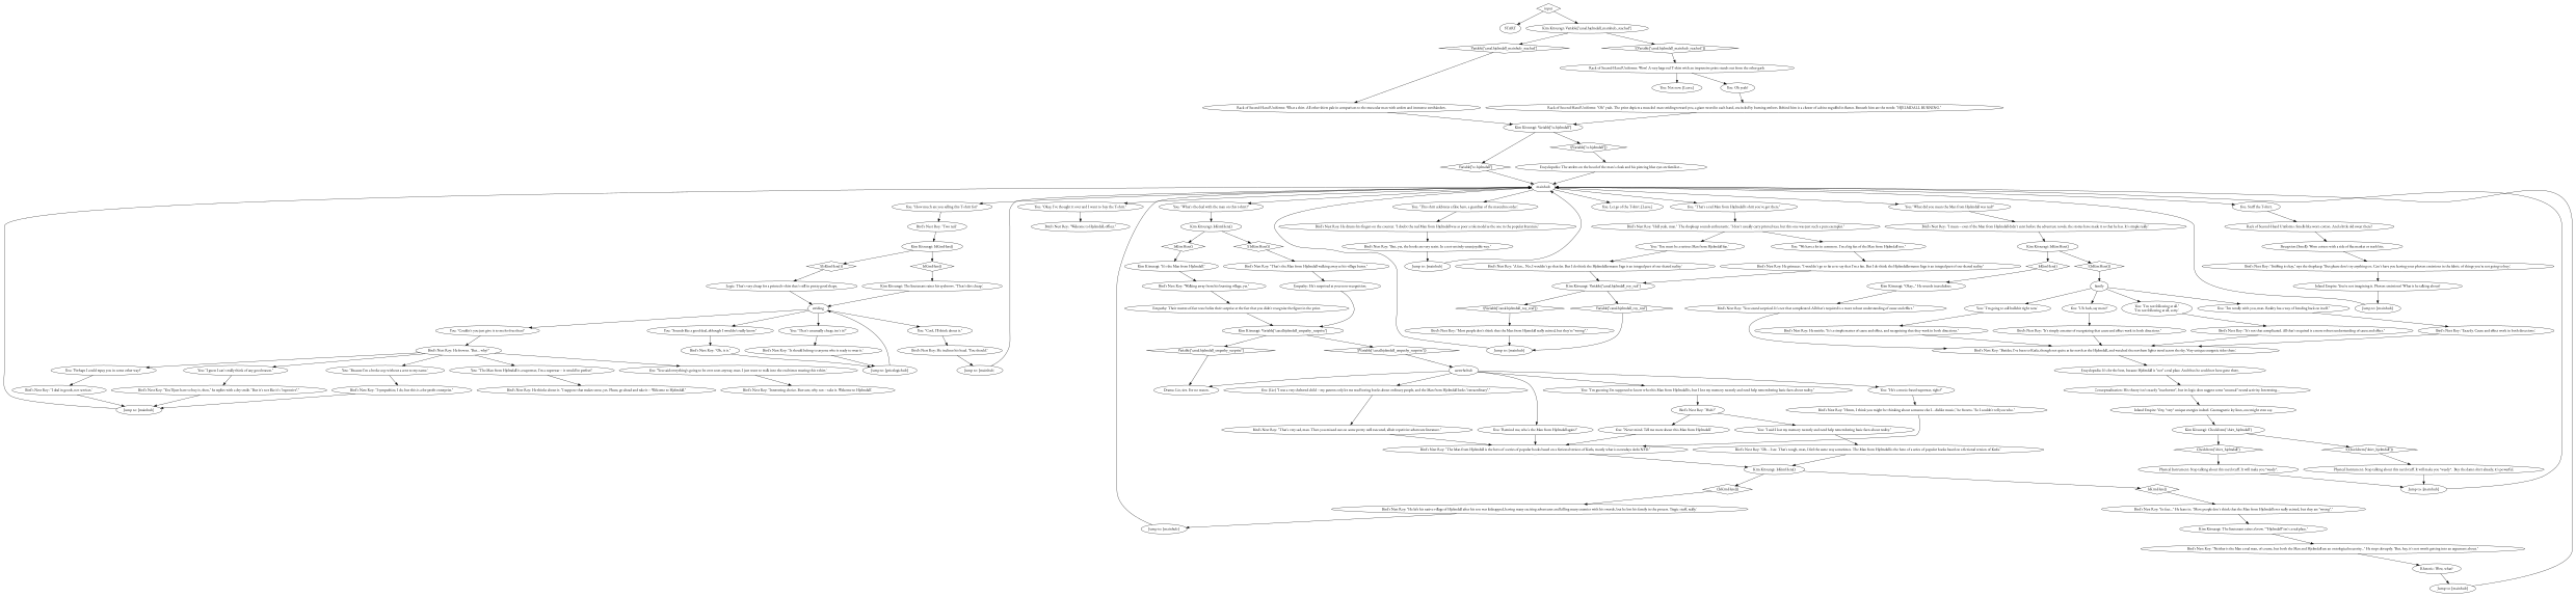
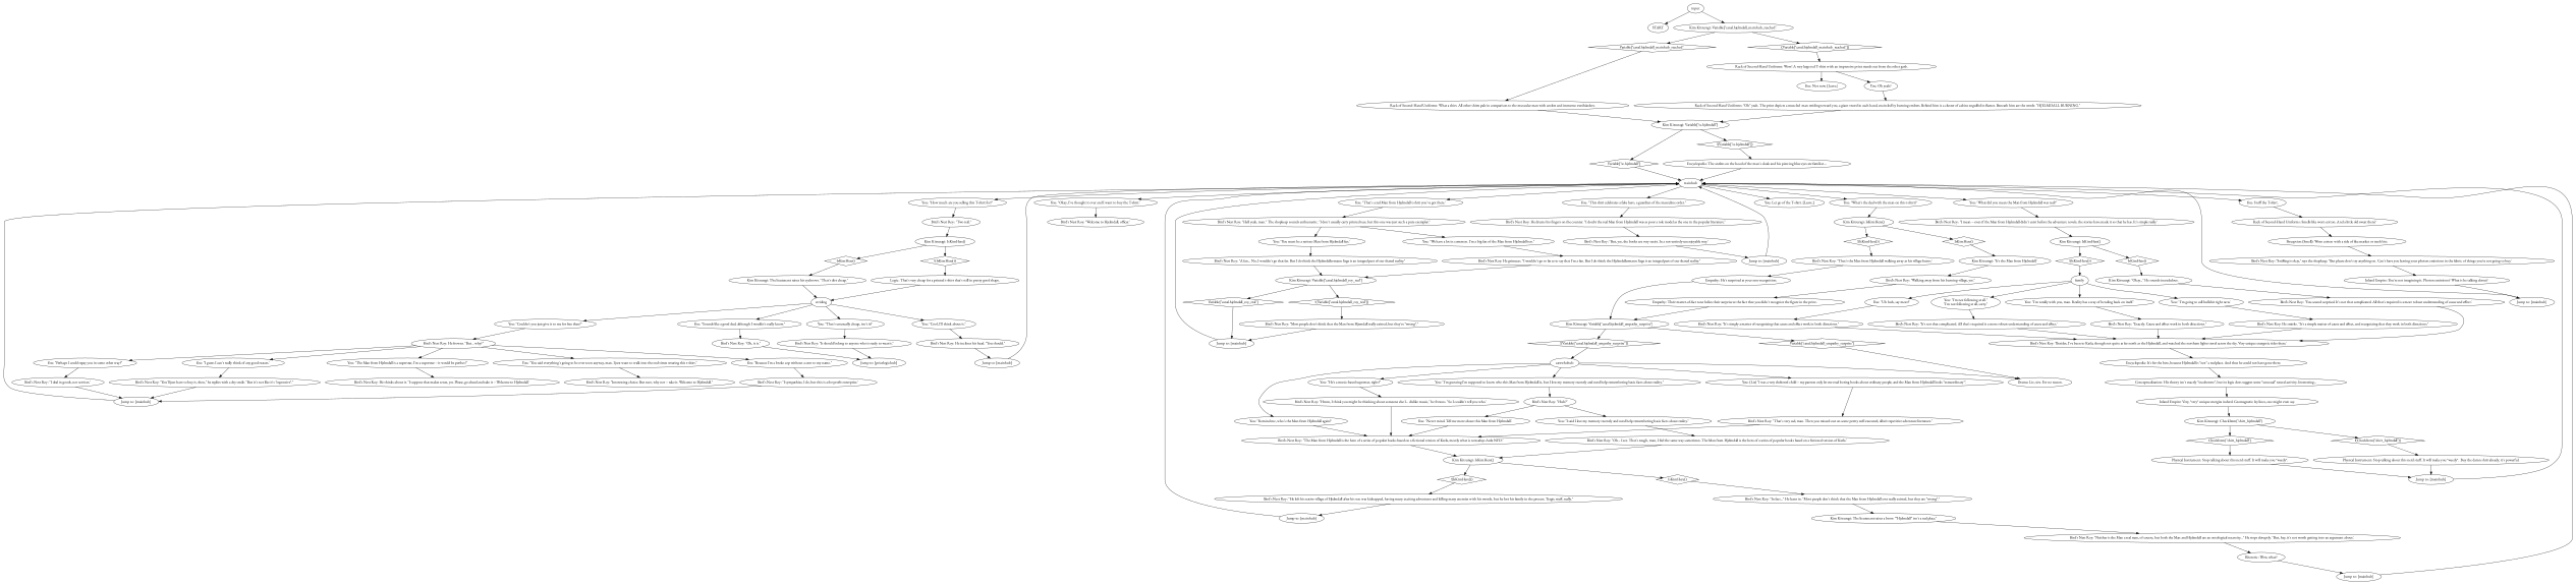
  digraph {
    fontname="EB Garamond"
    node [fontname="EB Garamond"]
    edge [fontname="EB Garamond"]
    n1 [label=START]
-   n2 [label=input shape=diamond]
+   n2 [label=input]
    n3 [label="Kim Kitsuragi: Variable[\"canal.hjelmdall_mainhub_reached\"]"]
    n4 [label="Variable[\"canal.hjelmdall_mainhub_reached\"]" shape=diamond]
    n5 [label="!(Variable[\"canal.hjelmdall_mainhub_reached\"])" shape=diamond]
    n6 [label="Bird's Nest Roy: \"A fan... No, I wouldn't go that far. But I do think the Hjelmdallermann Saga is an integral part of our shared reality.\""]
    n7 [label="Kim Kitsuragi: Variable[\"canal.hjelmdall_roy_real\"]"]
    n8 [label="Variable[\"canal.hjelmdall_roy_real\"]" shape=diamond]
    n9 [label="!(Variable[\"canal.hjelmdall_roy_real\"])" shape=diamond]
    n10 [label="You: \"Perhaps I could repay you in some other way?\""]
    n11 [label="Bird's Nest Roy: \"I deal in goods, not services.\""]
    n12 [label="Jump to: [mainhub]"]
    n13 [label="Empathy: He's surprised at your non-recognition."]
    n14 [label="Kim Kitsuragi: Variable[\"canal.hjelmdall_empathy_surprise\"]"]
    n15 [label="Variable[\"canal.hjelmdall_empathy_surprise\"]" shape=diamond]
    n16 [label="!(Variable[\"canal.hjelmdall_empathy_surprise\"])" shape=diamond]
    n17 [label="Bird's Nest Roy: He grimaces. \"I wouldn't go so far as to say that I'm a fan. But I do think the Hjelmdallermann Saga is an integral part of our shared reality.\""]
    n18 [label="Jump to: [mainhub]"]
    n19 [label="Bird's Nest Roy: \"Most people don't think that the Man from Hjemdall really existed, but they're *wrong*.\""]
    n20 [label=mainhub]
    n21 [label=family]
    n22 [label="You: \"I'm going to call bullshit right now.\""]
    n23 [label="You: \"Uh huh, say more?'"]
    n24 [label="You: \"I'm not following at all.\"\n\"I'm not following at all, sorry.\""]
    n25 [label="You: \"I'm totally with you, man. Reality has a way of bending back on itself.\""]
    n26 [label="Bird's Nest Roy: He smirks. \"It's a simple matter of cause and effect, and recognizing that they work in both directions.\""]
    n27 [label="Bird's Nest Roy: \"It's simply a matter of recognizing that cause and effect work in both directions.\""]
    n28 [label="Bird's Nest Roy: \"It's not that complicated. All that's required is a more robust understanding of cause and effect.\""]
    n29 [label="Bird's Nest Roy: \"Exactly. Cause and effect work in both directions.\""]
    n30 [label="Bird's Nest Roy: \"Besides, I've been to Katla, though not quite as far north as the Hjelmdall, and watched the northern lights travel across the sky. Very unique energetic tides there.\""]
    n31 [label="Encyclopedia: It's for the best, because Hjelmdall is *not* a real place. And thus he could not have gone there."]
    n32 [label="Conceptualization: His theory isn't exactly *incoherent*, but its logic does suggest some *unusual* neural activity. Interesting..."]
    n33 [label="Bird's Nest Roy: \"You'll just have to buy it, then,\" he replies with a dry smile. \"But it's not like it's *expensive*.\""]
    n34 [label="You: \"How much are you selling this T-shirt for?\""]
    n35 [label="You: \"Okay, I've thought it over and I want to buy the T-shirt.\""]
    n36 [label="You: \"This shirt celebrates a false hero, a guardian of the masculine order.\""]
    n37 [label="You: \"What's the deal with the man on this t-shirt?\""]
    n38 [label="You: \"What did you mean the Man from Hjelmdall was real?\""]
    n39 [label="You: Sniff the T-shirt."]
    n40 [label="You: \"That's a rad Man from Hjelmdall t-shirt you've got there.\""]
    n41 [label="You: Let go of the T-shirt. [Leave.]"]
    n42 [label="Bird's Nest Roy: \"In fact...\" He leans in. \"Most people don't think that the Man from Hjelmdall ever really existed, but they are *wrong*.\""]
    n43 [label="Kim Kitsuragi: The lieutenant raises a brow. \"*Hjelmdall* isn't a real place.\""]
    n44 [label="Bird's Nest Roy: \"Neither is the Man a real man, of course, but both the Man and Hjelmdall are an ontological necessity...\" He stops abruptly. \"But, hey, it's not worth getting into an argument about.\""]
    n45 [label="Drama: Lie, sire. For no reason."]
    n46 [label=carewhohub]
    n47 [label="You: (Lie) \"I was a very sheltered child -- my parents only let me read boring books about ordinary people, and the Man from Hjelmdall looks *extraordinary*.\""]
    n48 [label="You: \"Remind me, who's the Man from Hjelmdall again?\""]
    n49 [label="You: \"He's a music-based superstar, right?\""]
    n50 [label="You: \"I'm guessing I'm supposed to know who this Man from Hjelmdall is, but I lost my memory recently and need help remembering basic facts about reality.\""]
    n51 [label="Bird's Nest Roy: \"Two reál.\""]
    n52 [label="Kim Kitsuragi: IsKimHere()"]
    n53 [label="IsKimHere()" shape=diamond]
    n54 [label="!(IsKimHere())" shape=diamond]
    n55 [label=striding]
    n56 [label="You: \"Cool, I'll think about it.\""]
    n57 [label="You: \"Sounds like a good deal, although I wouldn't really know.\""]
    n58 [label="You: \"Couldn't you just give it to me for free then?\""]
    n59 [label="You: \"That's unusually cheap, isn't it?\""]
    n60 [label="Bird's Nest Roy: He inclines his head. \"You should.\""]
    n61 [label="Bird's Nest Roy: \"Oh, it is.\""]
    n62 [label="Bird's Nest Roy: He frowns. \"But... why?\""]
    n63 [label="Bird's Nest Roy: \"It should belong to anyone who is ready to wear it.\""]
    n64 [label="Jump to: [pricelogichub]"]
    n65 [label="You: \"The Man from Hjelmdall is a superstar, I'm a superstar -- it would be perfect!\""]
    n66 [label="Bird's Nest Roy: He thinks about it. \"I suppose that makes sense, yes. Please, go ahead and take it -- Welcome to Hjelmdall.\""]
    n67 [label="Bird's Nest Roy: He drums his fingers on the counter. \"I doubt the real Man from Hjelmdall was as poor a role model as the one in the popular literature.\""]
    n68 [label="Bird's Nest Roy: \"But, yes, the books are very sexist. In a not-entirely-unenjoyable way.\""]
    n69 [label="Jump to: [mainhub]"]
    n70 [label="Bird's Nest Roy: \"Hmm, I think you might be thinking about someone else I... dislike music,\" he frowns. \"So I couldn't tell you who.\""]
    n71 [label="Bird's Nest Roy: \"The Man from Hjelmdall is the hero of a series of popular books based on a fictional version of Katla, mostly what is nowadays Arda NFD.\""]
    n72 [label="Kim Kitsuragi: IsKimHere()"]
    n73 [label="Bird's Nest Roy: \"Oh... I see. That's tough, man, I feel the same way sometimes. The Man from Hjelmdall is the hero of a series of popular books based on a fictional version of Katla.\""]
    n74 [label="IsKimHere()" shape=diamond]
    n75 [label="!(IsKimHere())" shape=diamond]
    n76 [label="You: \"You said everything's going to be over soon anyway, man. I just want to walk into the end times wearing this t-shirt.\""]
    n77 [label="Bird's Nest Roy: \"Interesting choice. But sure, why not -- take it. Welcome to Hjelmdall.\""]
    n78 [label="Bird's Nest Roy: \"Welcome to Hjelmdall, officer.\""]
    n79 [label="Kim Kitsuragi: IsKimHere()"]
    n80 [label="Bird's Nest Roy: \"I mean -- even if the Man from Hjelmdall didn't exist before the adventure novels, the stories have made it so that he has. It's simple really.\""]
    n81 [label="Rack of Second-Hand Uniforms: Smells like worn cotton. And a little old sweat there?"]
    n82 [label="Bird's Nest Roy: \"Hell yeah, man.\" The shopkeep sounds enthusiastic. \"I don't usually carry printed tees, but this one was just such a pure exemplar.\""]
    n83 [label="Kim Kitsuragi: The lieutenant raises his eyebrows. \"That's dirt cheap.\""]
    n84 [label="Jump to: [mainhub]"]
    n85 [label="Bird's Nest Roy: \"That's very sad, man. Then you missed out on some pretty well executed, albeit repetitive adventure literature.\""]
    n86 [label="Bird's Nest Roy: \"He left his native village of Hjelmdall after his son was kidnapped, having many exciting adventures and killing many enemies with his swords, but he lost his family in the process. Tragic stuff, really.\""]
    n87 [label="Jump to: [mainhub]"]
    n88 [label="Rhetoric: Wow, what?"]
    n89 [label="Jump to: [mainhub]"]
    n90 [label="Physical Instrument: Stop talking about this nerd stuff. It will make you *weedy*."]
    n91 [label="Jump to: [mainhub]"]
    n92 [label="You: \"You must be a serious Man from Hjelmdall fan.\""]
    n93 [label="You: \"We have a lot in common. I'm a big fan of the Man from Hjelmdall too.\""]
    n94 [label="Logic: That's very cheap for a printed t-shirt that's still in pretty good shape."]
    n95 [label="Rack of Second-Hand Uniforms: *Oh* yeah. The print depicts a muscled  man striding toward you, a giant sword in each hand, encircled by burning embers. Behind him is a cluster of cabins engulfed in flames. Beneath him are the words: \"HJELMDALL BURNING.\""]
    n96 [label="Kim Kitsuragi: Variable[\"tc.hjelmdall\"]"]
    n97 [label="Variable[\"tc.hjelmdall\"]" shape=diamond]
    n98 [label="!(Variable[\"tc.hjelmdall\"])" shape=diamond]
    n99 [label="Bird's Nest Roy: \"Huh?\""]
    n100 [label="You: \"I said I lost my memory recently and need help remembering basic facts about reality.\""]
    n101 [label="You: \"Never mind. Tell me more about this Man from Hjelmdall.\""]
    n102 [label="Rack of Second-Hand Uniforms: What a shirt. All other shirts pale in comparison to the muscular man with antlers and immense zweihänders."]
    n103 [label="Bird's Nest Roy: \"Sniffing is okay,\" says the shopkeep. \"But please don't try anything on. Can't have you leaving your photon emissions in the fabric of things you're not going to buy.\""]
    n104 [label="Inland Empire: You're not imagining it. Photon emissions? What is he talking about?"]
    n105 [label="Jump to: [mainhub]"]
    n106 [label="Kim Kitsuragi: \"It's the Man from Hjelmdall.\""]
    n107 [label="Bird's Nest Roy: \"Walking away from his burning village, yes.\""]
    n108 [label="Empathy: Their matter-of-fact tone belies their surprise at the fact that you didn't recognize the figure in the print."]
    n109 [label="Kim Kitsuragi: \"Okay...\" He sounds incredulous."]
    n110 [label="Bird's Nest Roy: \"You sound sceptical. It's not that complicated. All that's required is a more robust understanding of cause and effect.\""]
    n111 [label="Inland Empire: Very, *very* unique energies indeed. Geomagnetic ley lines, one might even say."]
    n112 [label="Bird's Nest Roy: \"That's the Man from Hjelmdall walking away as his village burns.\""]
    n113 [label="You: Oh yeah?"]
    n114 [label="Encyclopedia: The antlers on the hood of the man's cloak and his piercing blue eyes are familiar...."]
    n115 [label="You: \"I guess I can't really think of any good reason.\""]
    n116 [label="Rack of Second-Hand Uniforms: Wow! A very large red T-shirt with an impressive print stands out from the other garb."]
    n117 [label="You: Not now. [Leave.]"]
    n118 [label="Perception (Smell): Worn cotton with a side of flea market or trash bin."]
    n119 [label="Bird's Nest Roy: \"I sympathize, I do, but this is a for-profit enterprise.\""]
    n120 [label="Kim Kitsuragi: IsKimHere()"]
    n121 [label="IsKimHere()" shape=diamond]
    n122 [label="!(IsKimHere())" shape=diamond]
    n123 [label="Kim Kitsuragi: CheckItem(\"shirt_hjelmdall\")"]
    n124 [label="CheckItem(\"shirt_hjelmdall\")" shape=diamond]
    n125 [label="!(CheckItem(\"shirt_hjelmdall\"))" shape=diamond]
    n126 [label="Physical Instrument: Stop talking about this nerd stuff. It will make you *weedy*.  Buy the damn shirt already, it's powerful."]
    n127 [label="You: \"Because I'm a broke cop without a cent to my name.\""]
    n128 [label="IsKimHere()" shape=diamond]
    n129 [label="!(IsKimHere())" shape=diamond]
    n2 -> n1
    n2 -> n3
    n3 -> n4
    n3 -> n5
    n4 -> n102
    n5 -> n116
    n6 -> n7
    n7 -> n8
    n7 -> n9
    n8 -> n18
    n9 -> n19
    n10 -> n11
    n11 -> n12
    n12 -> n20
    n13 -> n14
    n14 -> n15
    n14 -> n16
    n15 -> n45
    n16 -> n46
    n17 -> n7
    n18 -> n20
    n19 -> n18
    n20 -> n34
    n20 -> n35
    n20 -> n36
    n20 -> n37
    n20 -> n38
    n20 -> n39
    n20 -> n40
    n20 -> n41
    n21 -> n22
    n21 -> n23
    n21 -> n24
    n21 -> n25
    n22 -> n26
    n23 -> n27
    n24 -> n28
    n25 -> n29
    n26 -> n30
    n27 -> n30
    n28 -> n30
    n29 -> n30
    n30 -> n31
    n31 -> n32
    n32 -> n111
    n33 -> n12
    n34 -> n51
    n35 -> n78
    n36 -> n67
    n37 -> n79
    n38 -> n80
    n39 -> n81
    n40 -> n82
    n42 -> n43
    n43 -> n44
    n44 -> n88
    n46 -> n45
    n46 -> n47
    n46 -> n48
    n46 -> n49
    n46 -> n50
    n47 -> n85
    n48 -> n71
    n49 -> n70
    n50 -> n99
    n51 -> n52
    n52 -> n53
    n52 -> n54
    n53 -> n83
    n54 -> n94
    n55 -> n56
    n55 -> n57
    n55 -> n58
    n55 -> n59
    n56 -> n60
    n57 -> n61
    n58 -> n62
    n59 -> n63
    n60 -> n84
    n61 -> n64
    n62 -> n10
    n62 -> n65
    n62 -> n76
    n62 -> n115
    n62 -> n127
    n63 -> n64
-   n64 -> n55
    n65 -> n66
    n67 -> n68
    n68 -> n69
    n69 -> n20
    n70 -> n71
    n71 -> n72
    n72 -> n74
    n72 -> n75
    n73 -> n72
    n74 -> n42
    n75 -> n86
    n76 -> n77
    n79 -> n128
    n79 -> n129
    n80 -> n120
    n81 -> n118
    n82 -> n92
    n82 -> n93
    n83 -> n55
    n84 -> n20
    n85 -> n71
    n86 -> n87
    n87 -> n20
    n88 -> n89
    n89 -> n20
    n90 -> n91
    n91 -> n20
    n92 -> n6
    n93 -> n17
    n94 -> n55
    n95 -> n96
    n96 -> n97
    n96 -> n98
    n97 -> n20
    n98 -> n114
    n99 -> n100
    n99 -> n101
    n100 -> n73
    n101 -> n71
    n102 -> n96
    n103 -> n104
    n104 -> n105
    n105 -> n20
    n106 -> n107
    n107 -> n108
    n108 -> n14
    n109 -> n110
    n110 -> n30
    n111 -> n123
    n112 -> n13
    n113 -> n95
    n114 -> n20
    n115 -> n33
    n116 -> n113
    n116 -> n117
    n118 -> n103
    n119 -> n12
    n120 -> n121
    n120 -> n122
    n121 -> n109
    n122 -> n21
    n123 -> n124
    n123 -> n125
    n124 -> n90
    n125 -> n126
    n126 -> n91
    n127 -> n119
    n128 -> n106
    n129 -> n112
  }
